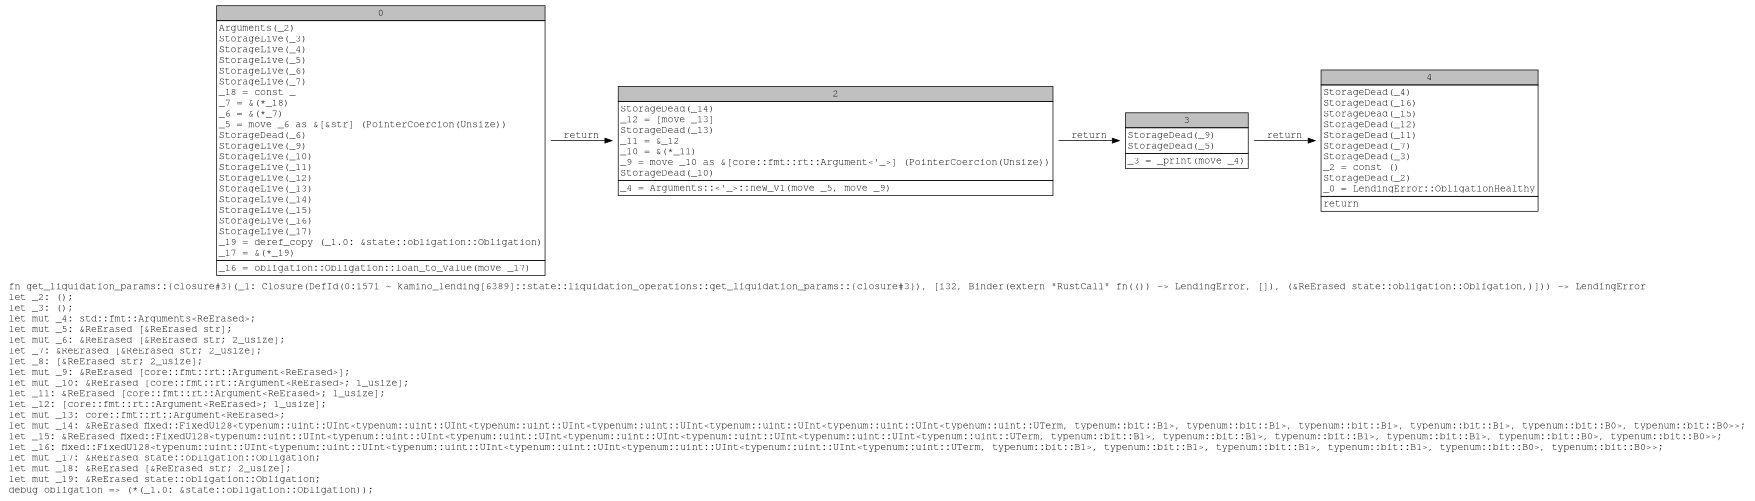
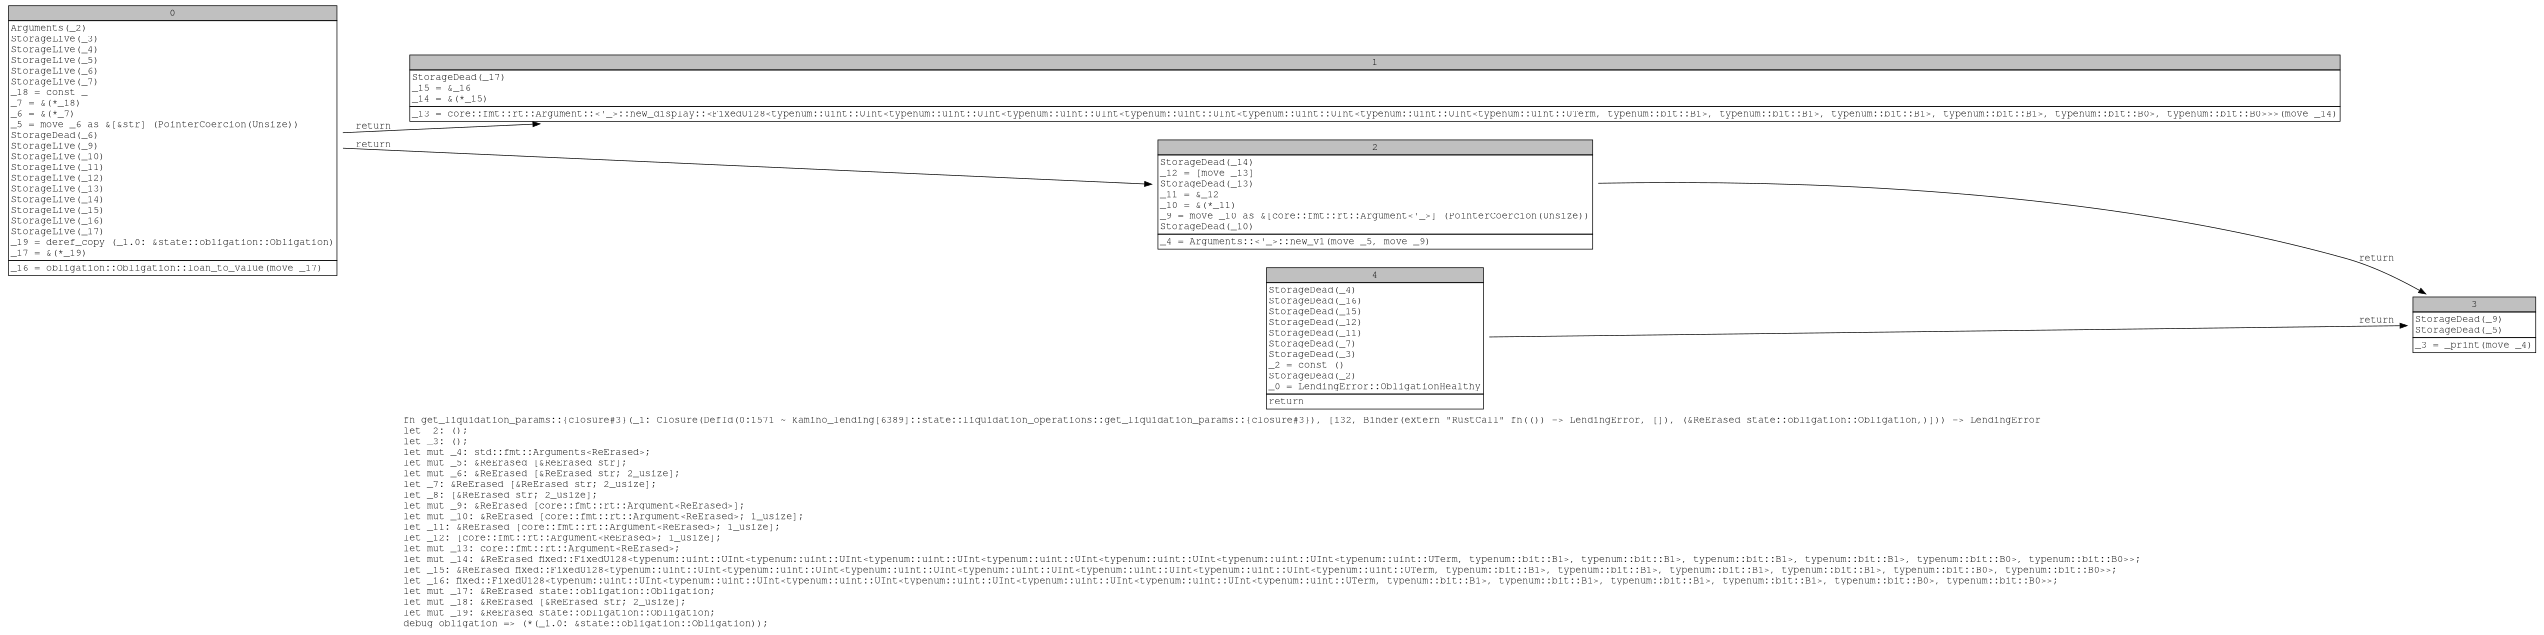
  digraph {
    fontname="Courier, monospace"
    label=<fn get_liquidation_params::{closure#3}(_1: Closure(DefId(0:1571 ~ kamino_lending[6389]::state::liquidation_operations::get_liquidation_params::{closure#3}), [i32, Binder(extern &quot;RustCall&quot; fn(()) -&gt; LendingError, []), (&amp;ReErased state::obligation::Obligation,)])) -&gt; LendingError<br align="left"/>let _2: ();<br align="left"/>let _3: ();<br align="left"/>let mut _4: std::fmt::Arguments&lt;ReErased&gt;;<br align="left"/>let mut _5: &amp;ReErased [&amp;ReErased str];<br align="left"/>let mut _6: &amp;ReErased [&amp;ReErased str; 2_usize];<br align="left"/>let _7: &amp;ReErased [&amp;ReErased str; 2_usize];<br align="left"/>let _8: [&amp;ReErased str; 2_usize];<br align="left"/>let mut _9: &amp;ReErased [core::fmt::rt::Argument&lt;ReErased&gt;];<br align="left"/>let mut _10: &amp;ReErased [core::fmt::rt::Argument&lt;ReErased&gt;; 1_usize];<br align="left"/>let _11: &amp;ReErased [core::fmt::rt::Argument&lt;ReErased&gt;; 1_usize];<br align="left"/>let _12: [core::fmt::rt::Argument&lt;ReErased&gt;; 1_usize];<br align="left"/>let mut _13: core::fmt::rt::Argument&lt;ReErased&gt;;<br align="left"/>let mut _14: &amp;ReErased fixed::FixedU128&lt;typenum::uint::UInt&lt;typenum::uint::UInt&lt;typenum::uint::UInt&lt;typenum::uint::UInt&lt;typenum::uint::UInt&lt;typenum::uint::UInt&lt;typenum::uint::UTerm, typenum::bit::B1&gt;, typenum::bit::B1&gt;, typenum::bit::B1&gt;, typenum::bit::B1&gt;, typenum::bit::B0&gt;, typenum::bit::B0&gt;&gt;;<br align="left"/>let _15: &amp;ReErased fixed::FixedU128&lt;typenum::uint::UInt&lt;typenum::uint::UInt&lt;typenum::uint::UInt&lt;typenum::uint::UInt&lt;typenum::uint::UInt&lt;typenum::uint::UInt&lt;typenum::uint::UTerm, typenum::bit::B1&gt;, typenum::bit::B1&gt;, typenum::bit::B1&gt;, typenum::bit::B1&gt;, typenum::bit::B0&gt;, typenum::bit::B0&gt;&gt;;<br align="left"/>let _16: fixed::FixedU128&lt;typenum::uint::UInt&lt;typenum::uint::UInt&lt;typenum::uint::UInt&lt;typenum::uint::UInt&lt;typenum::uint::UInt&lt;typenum::uint::UInt&lt;typenum::uint::UTerm, typenum::bit::B1&gt;, typenum::bit::B1&gt;, typenum::bit::B1&gt;, typenum::bit::B1&gt;, typenum::bit::B0&gt;, typenum::bit::B0&gt;&gt;;<br align="left"/>let mut _17: &amp;ReErased state::obligation::Obligation;<br align="left"/>let mut _18: &amp;ReErased [&amp;ReErased str; 2_usize];<br align="left"/>let mut _19: &amp;ReErased state::obligation::Obligation;<br align="left"/>debug obligation =&gt; (*(_1.0: &amp;state::obligation::Obligation));<br align="left"/>>
    rankdir=LR
    node [fontname="Courier, monospace" shape=none]
    edge [fontname="Courier, monospace"]
    n1 [label=<<table border="0" cellborder="1" cellspacing="0"><tr><td bgcolor="gray" align="center" colspan="1">0</td></tr><tr><td align="left" balign="left">Arguments(_2)<br/>StorageLive(_3)<br/>StorageLive(_4)<br/>StorageLive(_5)<br/>StorageLive(_6)<br/>StorageLive(_7)<br/>_18 = const _<br/>_7 = &amp;(*_18)<br/>_6 = &amp;(*_7)<br/>_5 = move _6 as &amp;[&amp;str] (PointerCoercion(Unsize))<br/>StorageDead(_6)<br/>StorageLive(_9)<br/>StorageLive(_10)<br/>StorageLive(_11)<br/>StorageLive(_12)<br/>StorageLive(_13)<br/>StorageLive(_14)<br/>StorageLive(_15)<br/>StorageLive(_16)<br/>StorageLive(_17)<br/>_19 = deref_copy (_1.0: &amp;state::obligation::Obligation)<br/>_17 = &amp;(*_19)<br/></td></tr><tr><td align="left">_16 = obligation::Obligation::loan_to_value(move _17)</td></tr></table>>]
+   n2 [label=<<table border="0" cellborder="1" cellspacing="0"><tr><td bgcolor="gray" align="center" colspan="1">1</td></tr><tr><td align="left" balign="left">StorageDead(_17)<br/>_15 = &amp;_16<br/>_14 = &amp;(*_15)<br/></td></tr><tr><td align="left">_13 = core::fmt::rt::Argument::&lt;'_&gt;::new_display::&lt;FixedU128&lt;typenum::uint::UInt&lt;typenum::uint::UInt&lt;typenum::uint::UInt&lt;typenum::uint::UInt&lt;typenum::uint::UInt&lt;typenum::uint::UInt&lt;typenum::uint::UTerm, typenum::bit::B1&gt;, typenum::bit::B1&gt;, typenum::bit::B1&gt;, typenum::bit::B1&gt;, typenum::bit::B0&gt;, typenum::bit::B0&gt;&gt;&gt;(move _14)</td></tr></table>>]
    n3 [label=<<table border="0" cellborder="1" cellspacing="0"><tr><td bgcolor="gray" align="center" colspan="1">2</td></tr><tr><td align="left" balign="left">StorageDead(_14)<br/>_12 = [move _13]<br/>StorageDead(_13)<br/>_11 = &amp;_12<br/>_10 = &amp;(*_11)<br/>_9 = move _10 as &amp;[core::fmt::rt::Argument&lt;'_&gt;] (PointerCoercion(Unsize))<br/>StorageDead(_10)<br/></td></tr><tr><td align="left">_4 = Arguments::&lt;'_&gt;::new_v1(move _5, move _9)</td></tr></table>>]
    n4 [label=<<table border="0" cellborder="1" cellspacing="0"><tr><td bgcolor="gray" align="center" colspan="1">3</td></tr><tr><td align="left" balign="left">StorageDead(_9)<br/>StorageDead(_5)<br/></td></tr><tr><td align="left">_3 = _print(move _4)</td></tr></table>>]
    n5 [label=<<table border="0" cellborder="1" cellspacing="0"><tr><td bgcolor="gray" align="center" colspan="1">4</td></tr><tr><td align="left" balign="left">StorageDead(_4)<br/>StorageDead(_16)<br/>StorageDead(_15)<br/>StorageDead(_12)<br/>StorageDead(_11)<br/>StorageDead(_7)<br/>StorageDead(_3)<br/>_2 = const ()<br/>StorageDead(_2)<br/>_0 = LendingError::ObligationHealthy<br/></td></tr><tr><td align="left">return</td></tr></table>>]
+   n1 -> n2 [label=return]
    n1 -> n3 [label=return]
    n3 -> n4 [label=return]
-   n4 -> n5 [label=return]
+   n5 -> n4 [label=return]
  }
